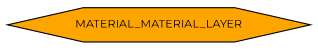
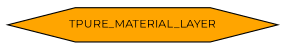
  digraph {
    rankdir=LR
    fontname=Montserrat
-   n1 [color=black fillcolor=orange fontname=Montserrat fontsize=10 height=0.2 label=MATERIAL_MATERIAL_LAYER shape=hexagon style=filled width=0.4]
+   n1 [color=black fillcolor=orange fontname=Montserrat fontsize=10 height=0.2 label=TPURE_MATERIAL_LAYER shape=hexagon style=filled width=0.4]
  }
